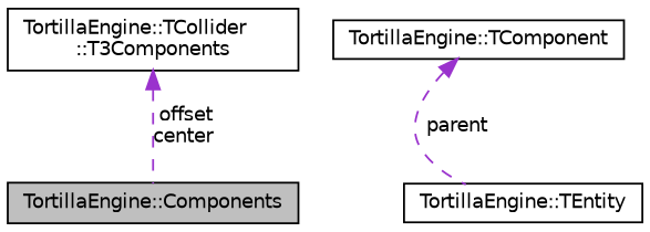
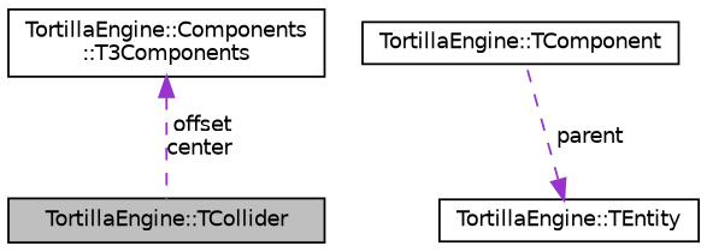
  digraph {
    node [color=black fillcolor=white fontname=Helvetica fontsize=10 shape=record style=filled]
    edge [color=darkorchid3 dir=back fontname=Helvetica fontsize=10 labelfontname=Helvetica labelfontsize=10 style=dashed]
-   n1 [fillcolor=grey75 fontcolor=black height=0.2 label="TortillaEngine::Components" width=0.4]
+   n1 [fillcolor=grey75 fontcolor=black height=0.2 label="TortillaEngine::TCollider" width=0.4]
    n2 [height=0.2 label="TortillaEngine::TComponent" width=0.4]
    n3 [height=0.2 label="TortillaEngine::TEntity" width=0.4]
-   n4 [height=0.2 label="TortillaEngine::TCollider\l::T3Components" width=0.4]
-   n2 -> n3 [label=" parent"]
+   n4 [height=0.2 label="TortillaEngine::Components\l::T3Components" width=0.4]
+   n3 -> n2 [label=" parent"]
    n4 -> n1 [label=" offset\ncenter"]
  }
